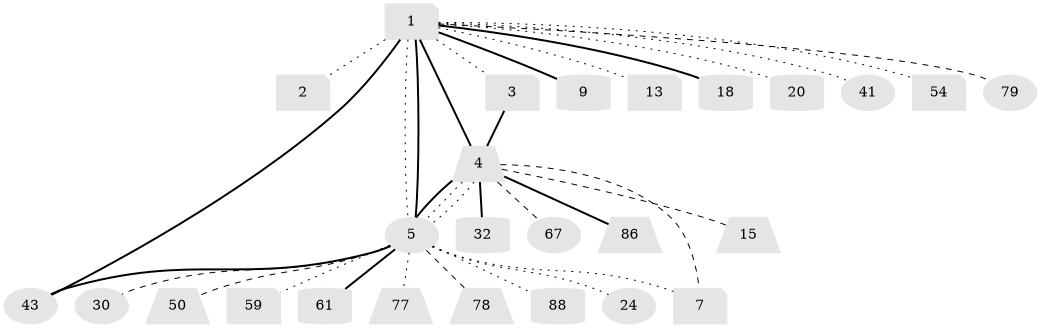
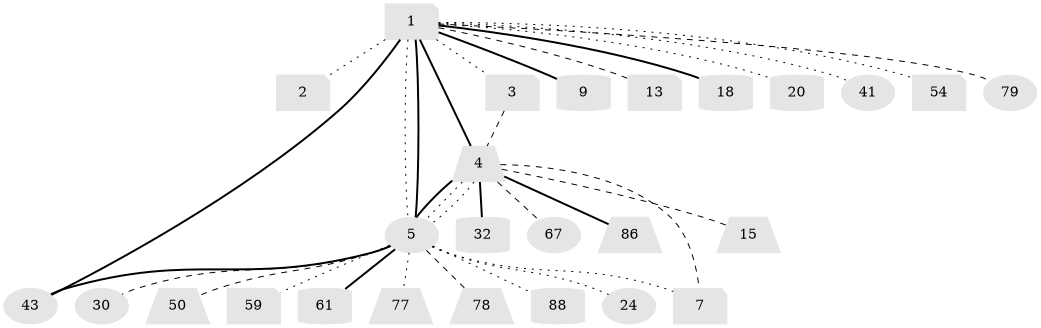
  graph {
    node [color=gray90 shape=note style=filled]
    edge [style=dotted]
    1 [super="+6+10+16+14+64+68+85+46"]
    2 [super="+39"]
    3 [super="+87"]
    4 [shape=trapezium super="+29+66"]
    5 [shape=ellipse super="+11+27+8+34"]
    9 [shape=cylinder super="+19"]
    13
    18 [shape=cylinder]
    20 [shape=cylinder]
    41 [shape=ellipse]
    43 [shape=ellipse super="+90+63"]
    54
    79 [shape=ellipse]
    7 [super="+45+21"]
    15 [shape=trapezium]
    32 [shape=cylinder super="+76"]
    67 [shape=ellipse]
    86 [shape=trapezium]
    24 [shape=ellipse]
    30 [shape=ellipse]
    50 [shape=trapezium]
    59
    61 [shape=cylinder]
    77 [shape=trapezium]
    78 [shape=trapezium]
    88 [shape=cylinder]
    1 -- 2 [weight=5]
    1 -- 3
    1 -- 4 [style=bold weight=3]
    1 -- 5 [weight=13]
    1 -- 5 [style=bold]
    1 -- 9 [style=bold weight=2]
-   1 -- 13
+   1 -- 13 [style=dashed]
    1 -- 18 [style=bold]
    1 -- 20
    1 -- 41
    1 -- 43 [style=bold weight=2]
    1 -- 54
    1 -- 79 [style=dashed]
-   3 -- 4 [style=bold]
+   3 -- 4 [style=dashed]
    4 -- 5 [style=bold]
    4 -- 5
    4 -- 5
    4 -- 7 [style=dashed]
    4 -- 15 [style=dashed]
    4 -- 32 [style=bold]
    4 -- 67 [style=dashed]
    4 -- 86 [style=bold]
    5 -- 43 [style=bold]
    5 -- 7 [weight=3]
    5 -- 24 [weight=2]
    5 -- 30 [style=dashed]
    5 -- 50 [style=dashed]
    5 -- 59
    5 -- 61 [style=bold]
    5 -- 77
    5 -- 78 [style=dashed]
    5 -- 88
  }
